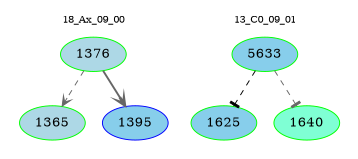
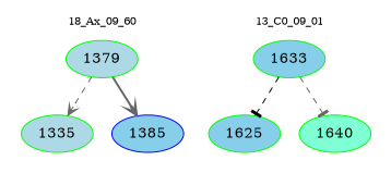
  digraph {
    node [color=green fillcolor=skyblue style=filled]
    edge [arrowhead=vee color=gray40 style=dashed]
-   n1 [fillcolor=lightblue label=1376]
-   n2 [fillcolor=lightblue label=1365]
-   n3 [color=blue label=1395]
-   n4 [label=5633]
+   n1 [fillcolor=lightblue label=1379]
+   n2 [fillcolor=lightblue label=1335]
+   n3 [color=blue label=1385]
+   n4 [label=1633]
    n5 [label=1625]
    n6 [fillcolor=aquamarine label=1640]
    subgraph cluster_1 {
      color=white
      fontsize=10
-     label="18_Ax_09_00"
+     label="18_Ax_09_60"
      n1
      n2
      n3
    }
    subgraph cluster_2 {
      color=white
      fontsize=10
      label="13_C0_09_01"
      n4
      n5
      n6
    }
    n1 -> n2
    n1 -> n3 [style=bold]
    n4 -> n5 [arrowhead=tee color=black]
    n4 -> n6 [arrowhead=tee]
  }
